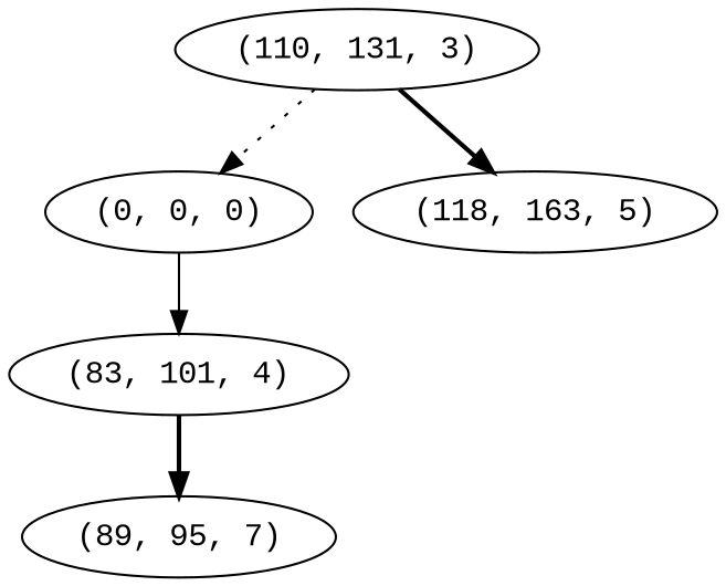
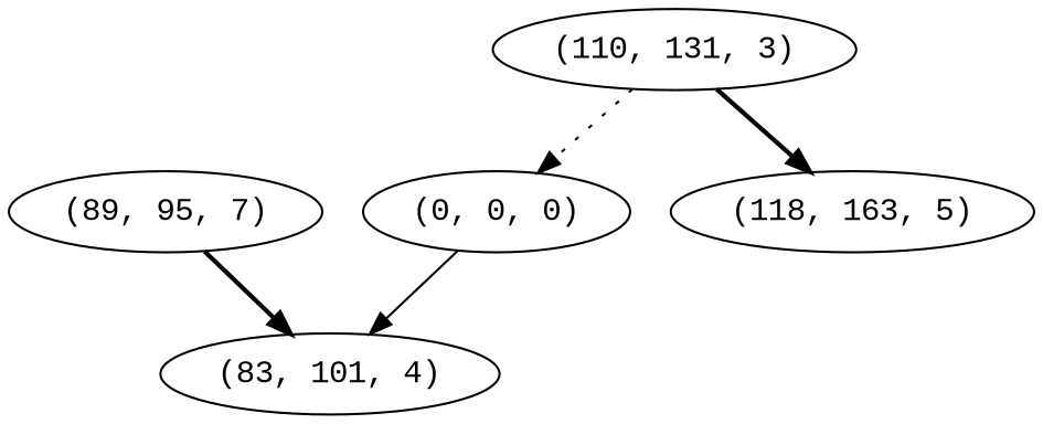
  digraph {
    fontname="Liberation Mono"
    node [fontname="Liberation Mono"]
    edge [fontname="Liberation Mono" style=bold]
    "(0, 0, 0)"
    "(83, 101, 4)"
    "(89, 95, 7)"
    "(110, 131, 3)"
    n5 [label="(118, 163, 5)"]
    "(0, 0, 0)" -> "(83, 101, 4)" [style=solid]
-   "(83, 101, 4)" -> "(89, 95, 7)"
+   "(89, 95, 7)" -> "(83, 101, 4)"
    "(110, 131, 3)" -> "(0, 0, 0)" [style=dotted]
    "(110, 131, 3)" -> n5
  }
